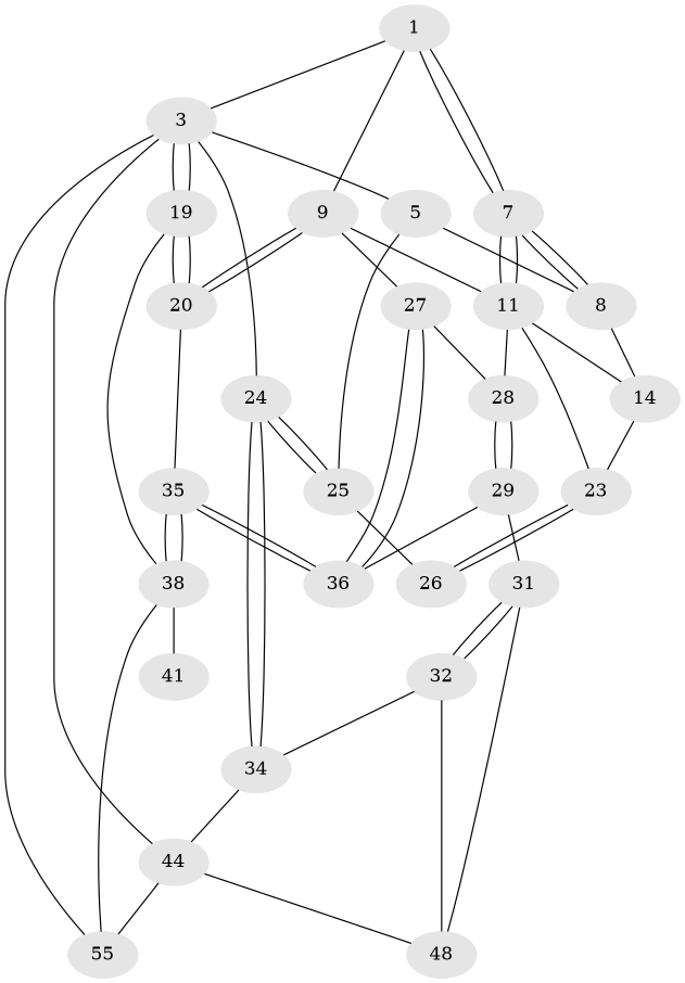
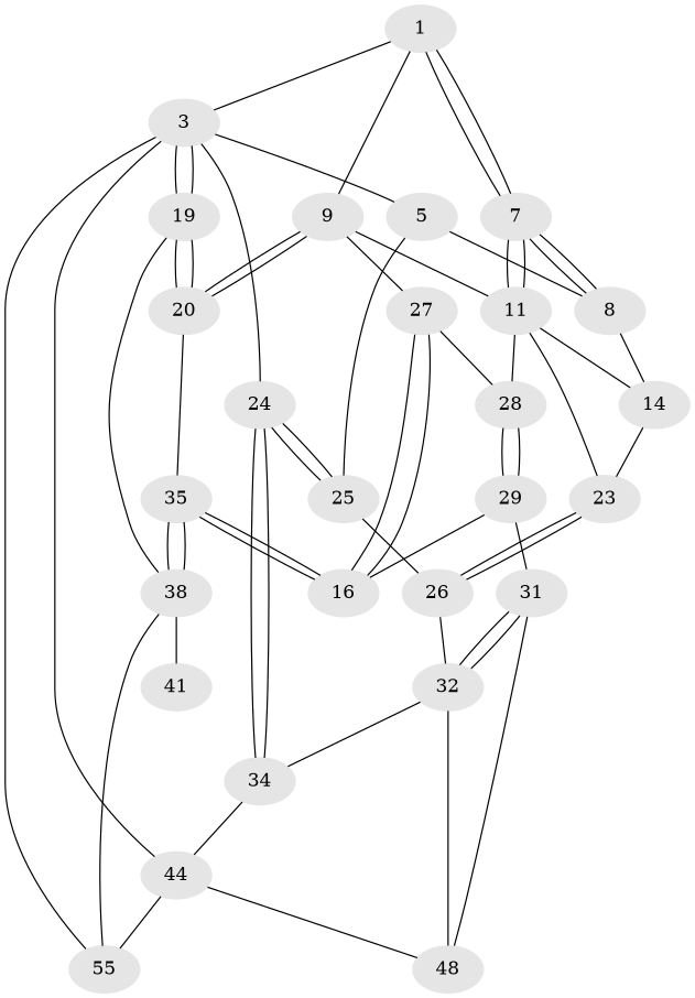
  graph {
    node [color=gray90 style=filled]
    1 [super="+2"]
    3 [super="+54+4"]
    7
    9 [super="+10"]
    5 [super="+6+13"]
    19 [super="+37"]
    24
    n8 [label=44 super="+44"]
    55
    8 [super="+12"]
    11 [super="+17"]
    20 [super="+21"]
    27
    25
    38 [super="+40"]
    34 [super="+42"]
    48 [super="+52"]
    14 [super="+15"]
    23
    26
    28
    35
-   36
+   36 [label=16]
    29 [super="+39+30"]
    41 [super="+49"]
    32 [super="+33+45"]
    31 [super="+47"]
    1 -- 3
    1 -- 7
    1 -- 7
    1 -- 9
    3 -- 5
    3 -- 19 [weight=2]
    3 -- 19
    3 -- 24
    3 -- n8 [weight=2]
    3 -- 55
    7 -- 8
    7 -- 8
    7 -- 11
    7 -- 11
    9 -- 11
    9 -- 20 [weight=2]
    9 -- 20
    9 -- 27
    5 -- 8 [weight=2]
    5 -- 25
    19 -- 20
    19 -- 20
    19 -- 38
    24 -- 25
    24 -- 25
    24 -- 34
    24 -- 34
    n8 -- 55
    n8 -- 48
    8 -- 14
    11 -- 14
    11 -- 23
    11 -- 28
    20 -- 35
    27 -- 28
    27 -- 36
    27 -- 36
    25 -- 26
    38 -- 55
    38 -- 41 [weight=2]
    34 -- n8
    14 -- 23
    23 -- 26
    23 -- 26
+   26 -- 32
    28 -- 29
    28 -- 29
    35 -- 38
    35 -- 38
    35 -- 36
    35 -- 36
    29 -- 36
    29 -- 31
    32 -- 34 [weight=2]
    32 -- 48
    31 -- 48
    31 -- 32 [weight=2]
    31 -- 32
  }
